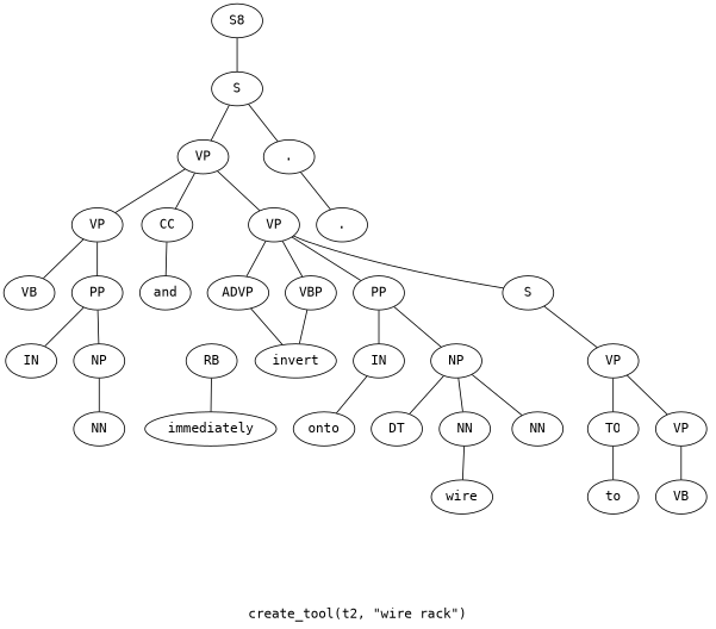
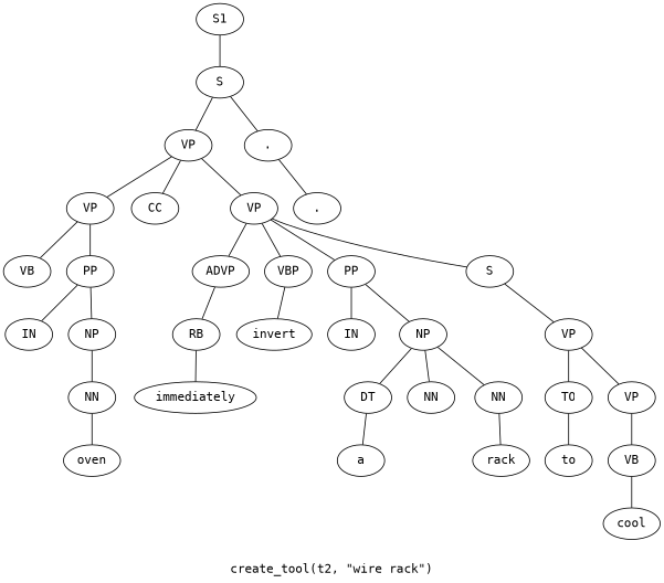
  graph {
    fontname="DejaVu Sans Mono"
    label="create_tool(t2, \"wire rack\")"
    node [fontname="DejaVu Sans Mono"]
    edge [fontname="DejaVu Sans Mono"]
-   n1 [label=S8]
+   n1 [label=S1]
    n2 [label=S]
    n3 [label=VP]
    n4 [label="."]
    n5 [label=VP]
    n6 [label=CC]
    n7 [label=VP]
    n8 [label="."]
    n9 [label=VB]
    n10 [label=PP]
-   n11 [label=and]
    n12 [label=ADVP]
    n13 [label=VBP]
    n14 [label=PP]
    n15 [label=S]
    n16 [label=IN]
    n17 [label=NP]
    n18 [label=NN]
+   n19 [label=oven]
    n20 [label=RB]
    n21 [label=invert]
    n22 [label=IN]
    n23 [label=NP]
    n24 [label=VP]
    n25 [label=immediately]
-   n26 [label=onto]
    n27 [label=DT]
    n28 [label=NN]
    n29 [label=NN]
-   n31 [label=wire]
+   n30 [label=a]
+   n32 [label=rack]
    n33 [label=TO]
    n34 [label=VP]
    n35 [label=to]
    n36 [label=VB]
+   n37 [label=cool]
    n1 -- n2
    n2 -- n3
    n2 -- n4
    n3 -- n5
    n3 -- n6
    n3 -- n7
    n4 -- n8
    n5 -- n9
    n5 -- n10
-   n6 -- n11
    n7 -- n12
    n7 -- n13
    n7 -- n14
    n7 -- n15
    n10 -- n16
    n10 -- n17
-   n12 -- n21
+   n12 -- n20
    n13 -- n21
    n14 -- n22
    n14 -- n23
    n15 -- n24
    n17 -- n18
+   n18 -- n19
    n20 -- n25
-   n22 -- n26
    n23 -- n27
    n23 -- n28
    n23 -- n29
    n24 -- n33
    n24 -- n34
-   n28 -- n31
+   n27 -- n30
+   n29 -- n32
    n33 -- n35
    n34 -- n36
+   n36 -- n37
  }
